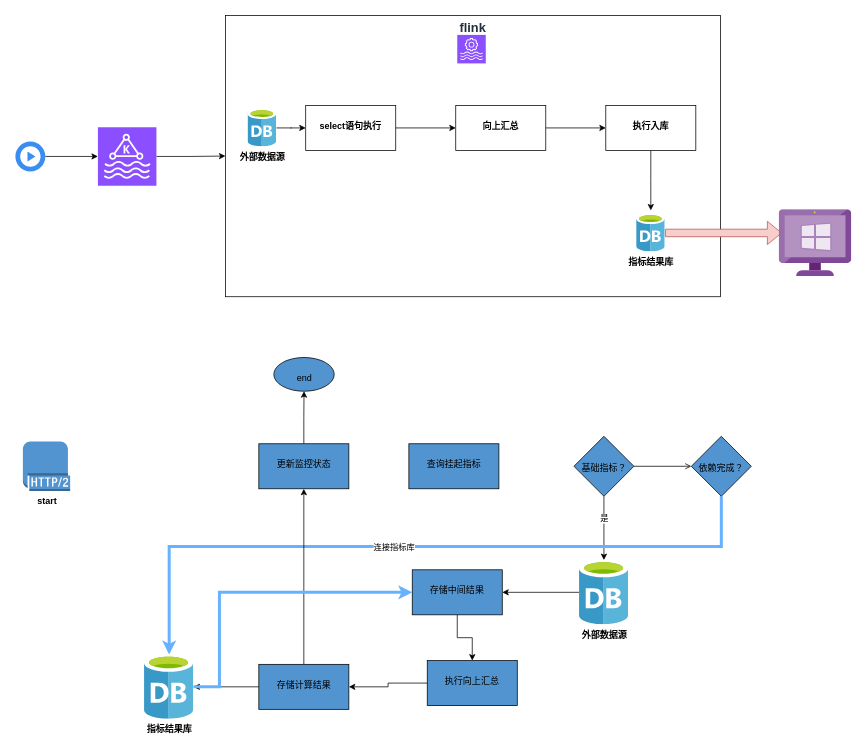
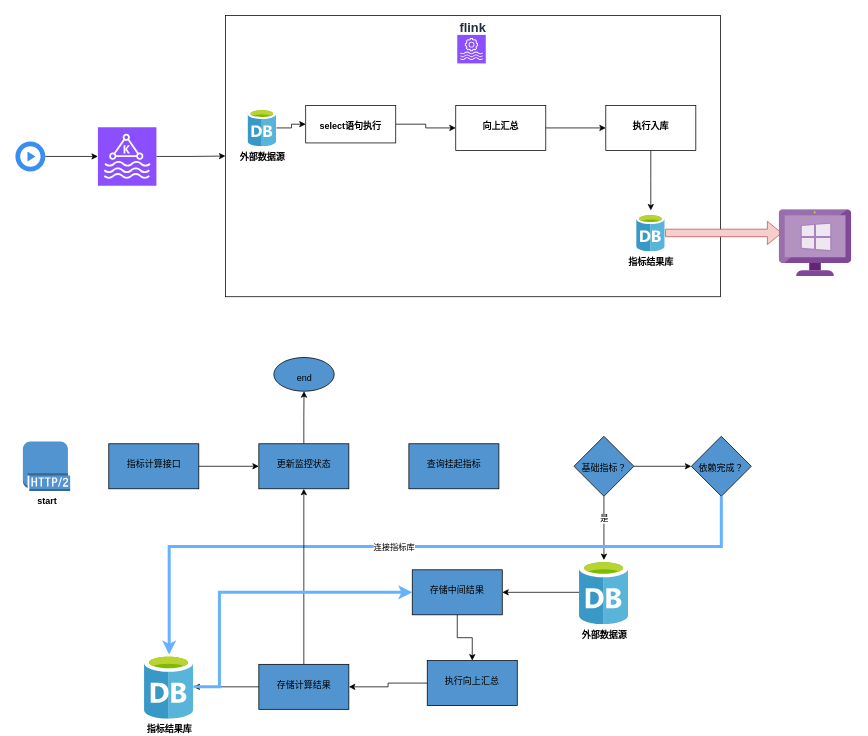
  <mxCell id="0" />
  <mxCell id="1" parent="0" />
  <mxCell id="2" value="" style="edgeStyle=orthogonalEdgeStyle;rounded=0;orthogonalLoop=1;jettySize=auto;html=1;" parent="1" source="3" target="5" edge="1"><mxGeometry relative="1" as="geometry"><mxPoint x="120" y="208" as="targetPoint" /></mxGeometry></mxCell>
  <mxCell id="3" value="" style="sketch=0;html=1;aspect=fixed;strokeColor=none;shadow=0;fillColor=#3B8DF1;verticalAlign=top;labelPosition=center;verticalLabelPosition=bottom;shape=mxgraph.gcp2.play_start" parent="1" vertex="1"><mxGeometry x="20" y="188" width="40" height="40" as="geometry" /></mxCell>
  <mxCell id="4" value="" style="edgeStyle=orthogonalEdgeStyle;rounded=0;orthogonalLoop=1;jettySize=auto;html=1;" parent="1" source="5" target="6" edge="1"><mxGeometry relative="1" as="geometry" /></mxCell>
  <mxCell id="5" value="" style="sketch=0;points=[[0,0,0],[0.25,0,0],[0.5,0,0],[0.75,0,0],[1,0,0],[0,1,0],[0.25,1,0],[0.5,1,0],[0.75,1,0],[1,1,0],[0,0.25,0],[0,0.5,0],[0,0.75,0],[1,0.25,0],[1,0.5,0],[1,0.75,0]];outlineConnect=0;fontColor=#232F3E;fillColor=#8C4FFF;strokeColor=#ffffff;dashed=0;verticalLabelPosition=bottom;verticalAlign=top;align=center;html=1;fontSize=12;fontStyle=0;aspect=fixed;shape=mxgraph.aws4.resourceIcon;resIcon=mxgraph.aws4.managed_streaming_for_kafka;" parent="1" vertex="1"><mxGeometry x="130" y="169" width="78" height="78" as="geometry" /></mxCell>
  <mxCell id="6" value="&lt;b&gt;&lt;font style=&quot;font-size: 17px;&quot;&gt;flink&lt;/font&gt;&lt;/b&gt;" style="whiteSpace=wrap;html=1;verticalAlign=top;fillColor=#FFFFFF;strokeColor=default;fontColor=#232F3E;sketch=0;dashed=0;fontStyle=0;" parent="1" vertex="1"><mxGeometry x="300" y="20" width="660" height="375" as="geometry" /></mxCell>
  <mxCell id="7" value="" style="edgeStyle=orthogonalEdgeStyle;rounded=0;orthogonalLoop=1;jettySize=auto;html=1;" parent="1" source="8" target="10" edge="1"><mxGeometry relative="1" as="geometry" /></mxCell>
  <mxCell id="8" value="&lt;b&gt;外部数据源&lt;/b&gt;" style="image;sketch=0;aspect=fixed;html=1;points=[];align=center;fontSize=12;image=img/lib/mscae/Database_General.svg;" parent="1" vertex="1"><mxGeometry x="330" y="145" width="38" height="50" as="geometry" /></mxCell>
  <mxCell id="9" value="" style="edgeStyle=orthogonalEdgeStyle;rounded=0;orthogonalLoop=1;jettySize=auto;html=1;" parent="1" source="10" target="12" edge="1"><mxGeometry relative="1" as="geometry" /></mxCell>
- <mxCell id="10" value="&lt;b&gt;&lt;br&gt;select语句执行&lt;/b&gt;" style="whiteSpace=wrap;html=1;verticalAlign=top;labelBackgroundColor=default;sketch=0;" parent="1" vertex="1"><mxGeometry x="407" y="140" width="120" height="60" as="geometry" /></mxCell>
+ <mxCell id="10" value="&lt;b&gt;&lt;br&gt;select语句执行&lt;/b&gt;" style="whiteSpace=wrap;html=1;verticalAlign=top;labelBackgroundColor=default;sketch=0;" parent="1" vertex="1"><mxGeometry x="407" y="140" width="120" height="50" as="geometry" /></mxCell>
  <mxCell id="11" value="" style="edgeStyle=orthogonalEdgeStyle;rounded=0;orthogonalLoop=1;jettySize=auto;html=1;" parent="1" source="12" target="14" edge="1"><mxGeometry relative="1" as="geometry" /></mxCell>
  <mxCell id="12" value="&lt;b&gt;&lt;br&gt;向上汇总&lt;/b&gt;" style="whiteSpace=wrap;html=1;verticalAlign=top;labelBackgroundColor=default;sketch=0;" parent="1" vertex="1"><mxGeometry x="607" y="140" width="120" height="60" as="geometry" /></mxCell>
  <mxCell id="13" value="" style="edgeStyle=orthogonalEdgeStyle;rounded=0;orthogonalLoop=1;jettySize=auto;html=1;" parent="1" source="14" edge="1"><mxGeometry relative="1" as="geometry"><mxPoint x="867" y="280" as="targetPoint" /></mxGeometry></mxCell>
  <mxCell id="14" value="&lt;br&gt;&lt;b&gt;执行入库&lt;/b&gt;" style="whiteSpace=wrap;html=1;verticalAlign=top;labelBackgroundColor=default;sketch=0;" parent="1" vertex="1"><mxGeometry x="807" y="140" width="120" height="60" as="geometry" /></mxCell>
  <mxCell id="15" value="" style="edgeStyle=orthogonalEdgeStyle;rounded=0;orthogonalLoop=1;jettySize=auto;html=1;entryX=0.04;entryY=0.348;entryDx=0;entryDy=0;entryPerimeter=0;shape=flexArrow;fillColor=#f8cecc;strokeColor=#b85450;" parent="1" source="16" target="17" edge="1"><mxGeometry relative="1" as="geometry"><mxPoint x="925" y="310" as="targetPoint" /></mxGeometry></mxCell>
  <mxCell id="16" value="&lt;b&gt;指标结果库&lt;/b&gt;" style="image;sketch=0;aspect=fixed;html=1;points=[];align=center;fontSize=12;image=img/lib/mscae/Database_General.svg;" parent="1" vertex="1"><mxGeometry x="848" y="285" width="38" height="50" as="geometry" /></mxCell>
  <mxCell id="17" value="" style="image;sketch=0;aspect=fixed;html=1;points=[];align=center;fontSize=12;image=img/lib/mscae/VM_Windows_Non_Azure.svg;" parent="1" vertex="1"><mxGeometry x="1038" y="279" width="96.74" height="89" as="geometry" /></mxCell>
  <mxCell id="18" value="&lt;b&gt;start&lt;/b&gt;" style="outlineConnect=0;dashed=0;verticalLabelPosition=bottom;verticalAlign=top;align=center;html=1;shape=mxgraph.aws3.http_2_protocol;fillColor=#5294CF;gradientColor=none;" parent="1" vertex="1"><mxGeometry x="30" y="588" width="63" height="66" as="geometry" /></mxCell>
+ <mxCell id="19" value="" style="edgeStyle=orthogonalEdgeStyle;rounded=0;orthogonalLoop=1;jettySize=auto;html=1;" parent="1" source="20" target="22" edge="1"><mxGeometry relative="1" as="geometry" /></mxCell>
+ <mxCell id="20" value="&lt;br&gt;指标计算接口" style="whiteSpace=wrap;html=1;verticalAlign=top;fillColor=#5294CF;dashed=0;gradientColor=none;" parent="1" vertex="1"><mxGeometry x="144.5" y="591" width="120" height="60" as="geometry" /></mxCell>
  <mxCell id="21" value="" style="edgeStyle=orthogonalEdgeStyle;rounded=0;orthogonalLoop=1;jettySize=auto;html=1;" parent="1" source="22" target="42" edge="1"><mxGeometry relative="1" as="geometry" /></mxCell>
  <mxCell id="22" value="&lt;br&gt;更新监控状态" style="whiteSpace=wrap;html=1;verticalAlign=top;fillColor=#5294CF;dashed=0;gradientColor=none;" parent="1" vertex="1"><mxGeometry x="344.5" y="591" width="120" height="60" as="geometry" /></mxCell>
  <mxCell id="23" value="&lt;br&gt;查询挂起指标" style="whiteSpace=wrap;html=1;verticalAlign=top;fillColor=#5294CF;dashed=0;gradientColor=none;" parent="1" vertex="1"><mxGeometry x="544.5" y="591" width="120" height="60" as="geometry" /></mxCell>
  <mxCell id="24" style="edgeStyle=orthogonalEdgeStyle;rounded=0;orthogonalLoop=1;jettySize=auto;html=1;exitX=0.5;exitY=1;exitDx=0;exitDy=0;fontStyle=1" parent="1" source="27" edge="1"><mxGeometry relative="1" as="geometry"><mxPoint x="804.5" y="746" as="targetPoint" /></mxGeometry></mxCell>
  <mxCell id="25" value="是" style="edgeLabel;html=1;align=center;verticalAlign=middle;resizable=0;points=[];" parent="24" vertex="1" connectable="0"><mxGeometry x="-0.322" relative="1" as="geometry"><mxPoint as="offset" /></mxGeometry></mxCell>
- <mxCell id="26" value="" style="edgeStyle=orthogonalEdgeStyle;rounded=0;orthogonalLoop=1;jettySize=auto;html=1;endArrow=open;" parent="1" source="27" target="36" edge="1"><mxGeometry relative="1" as="geometry" /></mxCell>
+ <mxCell id="26" value="" style="edgeStyle=orthogonalEdgeStyle;rounded=0;orthogonalLoop=1;jettySize=auto;html=1;" parent="1" source="27" target="36" edge="1"><mxGeometry relative="1" as="geometry" /></mxCell>
  <mxCell id="27" value="&lt;br&gt;&lt;br&gt;基础指标？" style="rhombus;whiteSpace=wrap;html=1;verticalAlign=top;fillColor=#5294CF;dashed=0;gradientColor=none;" parent="1" vertex="1"><mxGeometry x="764.5" y="581" width="80" height="80" as="geometry" /></mxCell>
  <mxCell id="28" value="" style="edgeStyle=orthogonalEdgeStyle;rounded=0;orthogonalLoop=1;jettySize=auto;html=1;" parent="1" source="29" target="31" edge="1"><mxGeometry relative="1" as="geometry" /></mxCell>
  <mxCell id="29" value="&lt;b&gt;外部数据源&lt;/b&gt;" style="image;sketch=0;aspect=fixed;html=1;points=[];align=center;fontSize=12;image=img/lib/mscae/Database_General.svg;" parent="1" vertex="1"><mxGeometry x="771.82" y="746" width="65.36" height="86" as="geometry" /></mxCell>
  <mxCell id="30" value="" style="edgeStyle=orthogonalEdgeStyle;rounded=0;orthogonalLoop=1;jettySize=auto;html=1;" parent="1" source="31" target="33" edge="1"><mxGeometry relative="1" as="geometry" /></mxCell>
  <mxCell id="31" value="&lt;br&gt;存储中间结果" style="whiteSpace=wrap;html=1;verticalAlign=top;fillColor=#5294CF;dashed=0;gradientColor=none;" parent="1" vertex="1"><mxGeometry x="549" y="759" width="120" height="60" as="geometry" /></mxCell>
  <mxCell id="32" value="" style="edgeStyle=orthogonalEdgeStyle;rounded=0;orthogonalLoop=1;jettySize=auto;html=1;" parent="1" source="33" target="39" edge="1"><mxGeometry relative="1" as="geometry" /></mxCell>
  <mxCell id="33" value="&lt;br&gt;执行向上汇总" style="whiteSpace=wrap;html=1;verticalAlign=top;fillColor=#5294CF;dashed=0;gradientColor=none;" parent="1" vertex="1"><mxGeometry x="569" y="880" width="120" height="60" as="geometry" /></mxCell>
  <mxCell id="34" style="edgeStyle=orthogonalEdgeStyle;rounded=0;orthogonalLoop=1;jettySize=auto;html=1;exitX=0.5;exitY=1;exitDx=0;exitDy=0;strokeColor=#66B2FF;strokeWidth=4;" parent="1" source="36" target="41" edge="1"><mxGeometry relative="1" as="geometry"><Array as="points"><mxPoint x="961" y="728" /><mxPoint x="225" y="728" /></Array></mxGeometry></mxCell>
  <mxCell id="35" value="连接指标库" style="edgeLabel;html=1;align=center;verticalAlign=middle;resizable=0;points=[];" parent="34" vertex="1" connectable="0"><mxGeometry x="0.136" y="3" relative="1" as="geometry"><mxPoint x="34" y="-3" as="offset" /></mxGeometry></mxCell>
  <mxCell id="36" value="&lt;br&gt;&lt;br&gt;依赖完成？" style="rhombus;whiteSpace=wrap;html=1;verticalAlign=top;fillColor=#5294CF;dashed=0;gradientColor=none;" parent="1" vertex="1"><mxGeometry x="921" y="581" width="80" height="80" as="geometry" /></mxCell>
  <mxCell id="37" value="" style="edgeStyle=orthogonalEdgeStyle;rounded=0;orthogonalLoop=1;jettySize=auto;html=1;" parent="1" source="39" target="41" edge="1"><mxGeometry relative="1" as="geometry" /></mxCell>
  <mxCell id="38" style="edgeStyle=orthogonalEdgeStyle;rounded=0;orthogonalLoop=1;jettySize=auto;html=1;entryX=0.5;entryY=1;entryDx=0;entryDy=0;" parent="1" source="39" target="22" edge="1"><mxGeometry relative="1" as="geometry" /></mxCell>
  <mxCell id="39" value="&lt;br&gt;存储计算结果" style="whiteSpace=wrap;html=1;verticalAlign=top;fillColor=#5294CF;dashed=0;gradientColor=none;" parent="1" vertex="1"><mxGeometry x="344.5" y="885" width="120" height="60" as="geometry" /></mxCell>
  <mxCell id="40" style="edgeStyle=orthogonalEdgeStyle;rounded=0;orthogonalLoop=1;jettySize=auto;html=1;entryX=0;entryY=0.5;entryDx=0;entryDy=0;strokeColor=#66B2FF;strokeWidth=4;" parent="1" source="41" target="31" edge="1"><mxGeometry relative="1" as="geometry"><Array as="points"><mxPoint x="292" y="915" /><mxPoint x="292" y="789" /></Array></mxGeometry></mxCell>
  <mxCell id="41" value="&lt;b&gt;指标结果库&lt;/b&gt;" style="image;sketch=0;aspect=fixed;html=1;points=[];align=center;fontSize=12;image=img/lib/mscae/Database_General.svg;" parent="1" vertex="1"><mxGeometry x="192" y="872" width="65.36" height="86" as="geometry" /></mxCell>
  <mxCell id="42" value="&lt;br&gt;end" style="ellipse;whiteSpace=wrap;html=1;verticalAlign=top;fillColor=#5294CF;dashed=0;gradientColor=none;" parent="1" vertex="1"><mxGeometry x="364.5" y="476" width="80.5" height="45" as="geometry" /></mxCell>
  <mxCell id="43" value="" style="sketch=0;points=[[0,0,0],[0.25,0,0],[0.5,0,0],[0.75,0,0],[1,0,0],[0,1,0],[0.25,1,0],[0.5,1,0],[0.75,1,0],[1,1,0],[0,0.25,0],[0,0.5,0],[0,0.75,0],[1,0.25,0],[1,0.5,0],[1,0.75,0]];outlineConnect=0;fontColor=#232F3E;fillColor=#8C4FFF;strokeColor=#ffffff;dashed=0;verticalLabelPosition=bottom;verticalAlign=top;align=center;html=1;fontSize=12;fontStyle=0;aspect=fixed;shape=mxgraph.aws4.resourceIcon;resIcon=mxgraph.aws4.managed_service_for_apache_flink;" parent="1" vertex="1"><mxGeometry x="609" y="46" width="38" height="38" as="geometry" /></mxCell>
